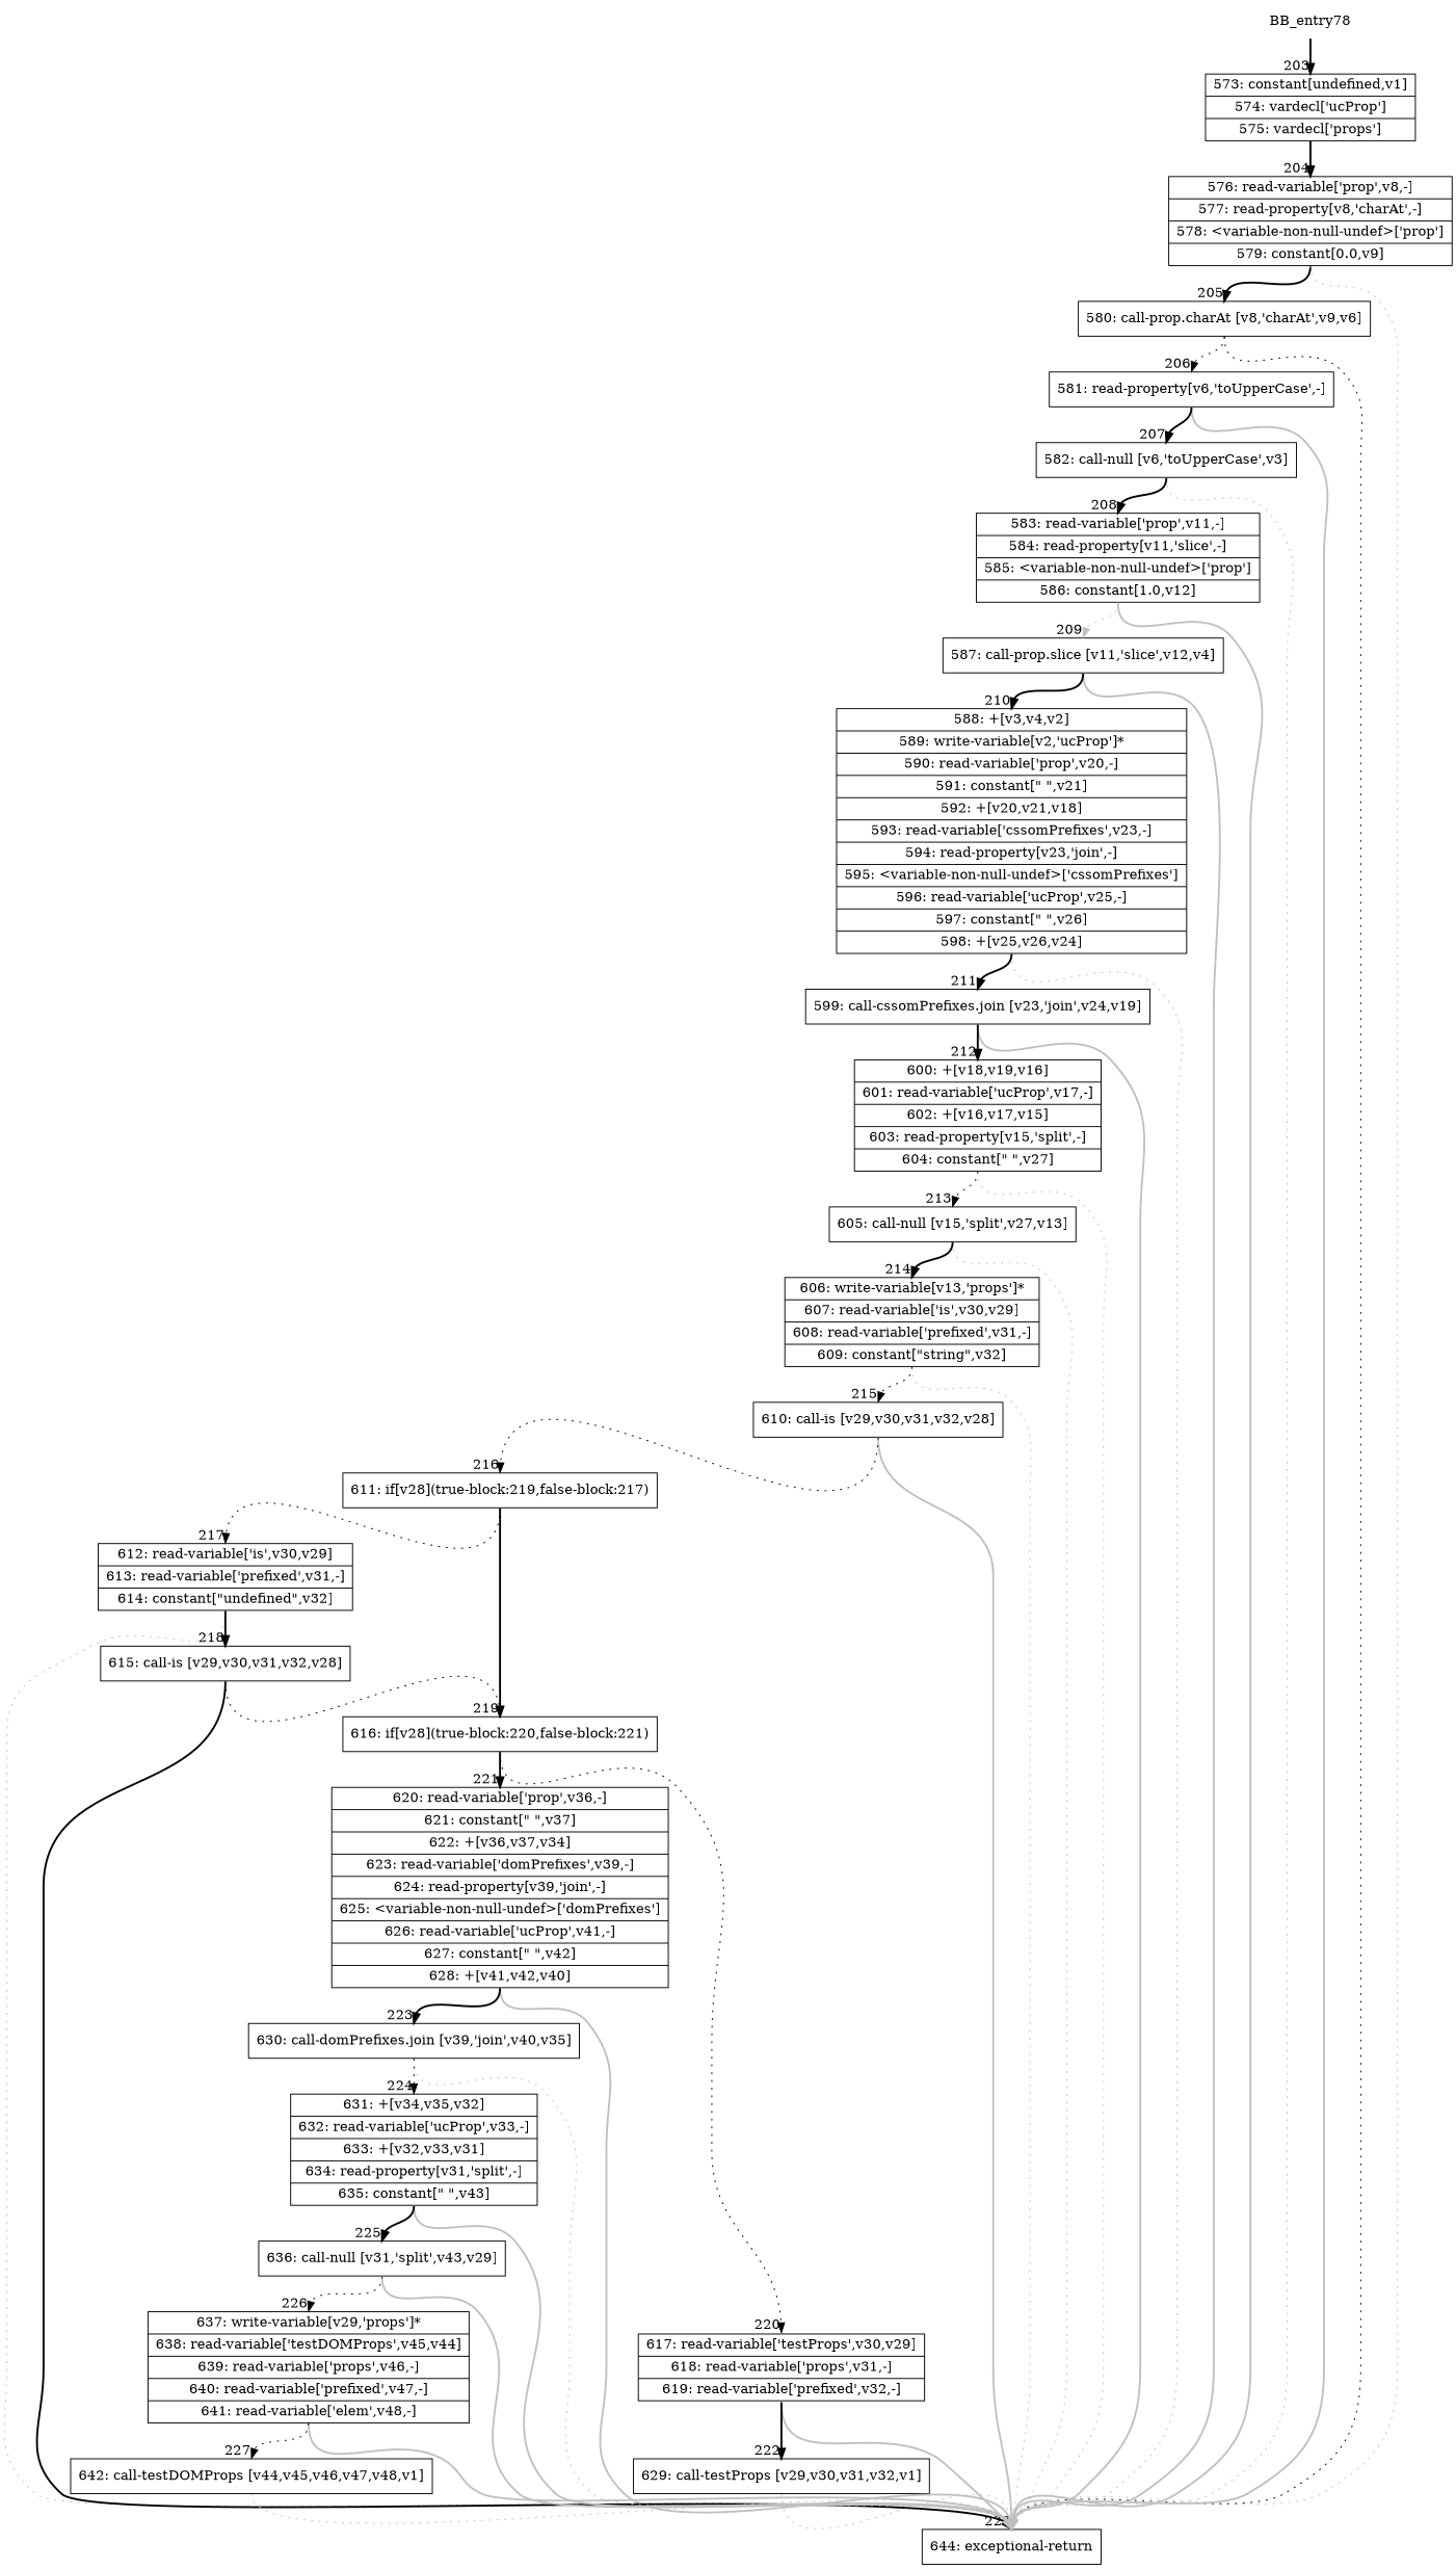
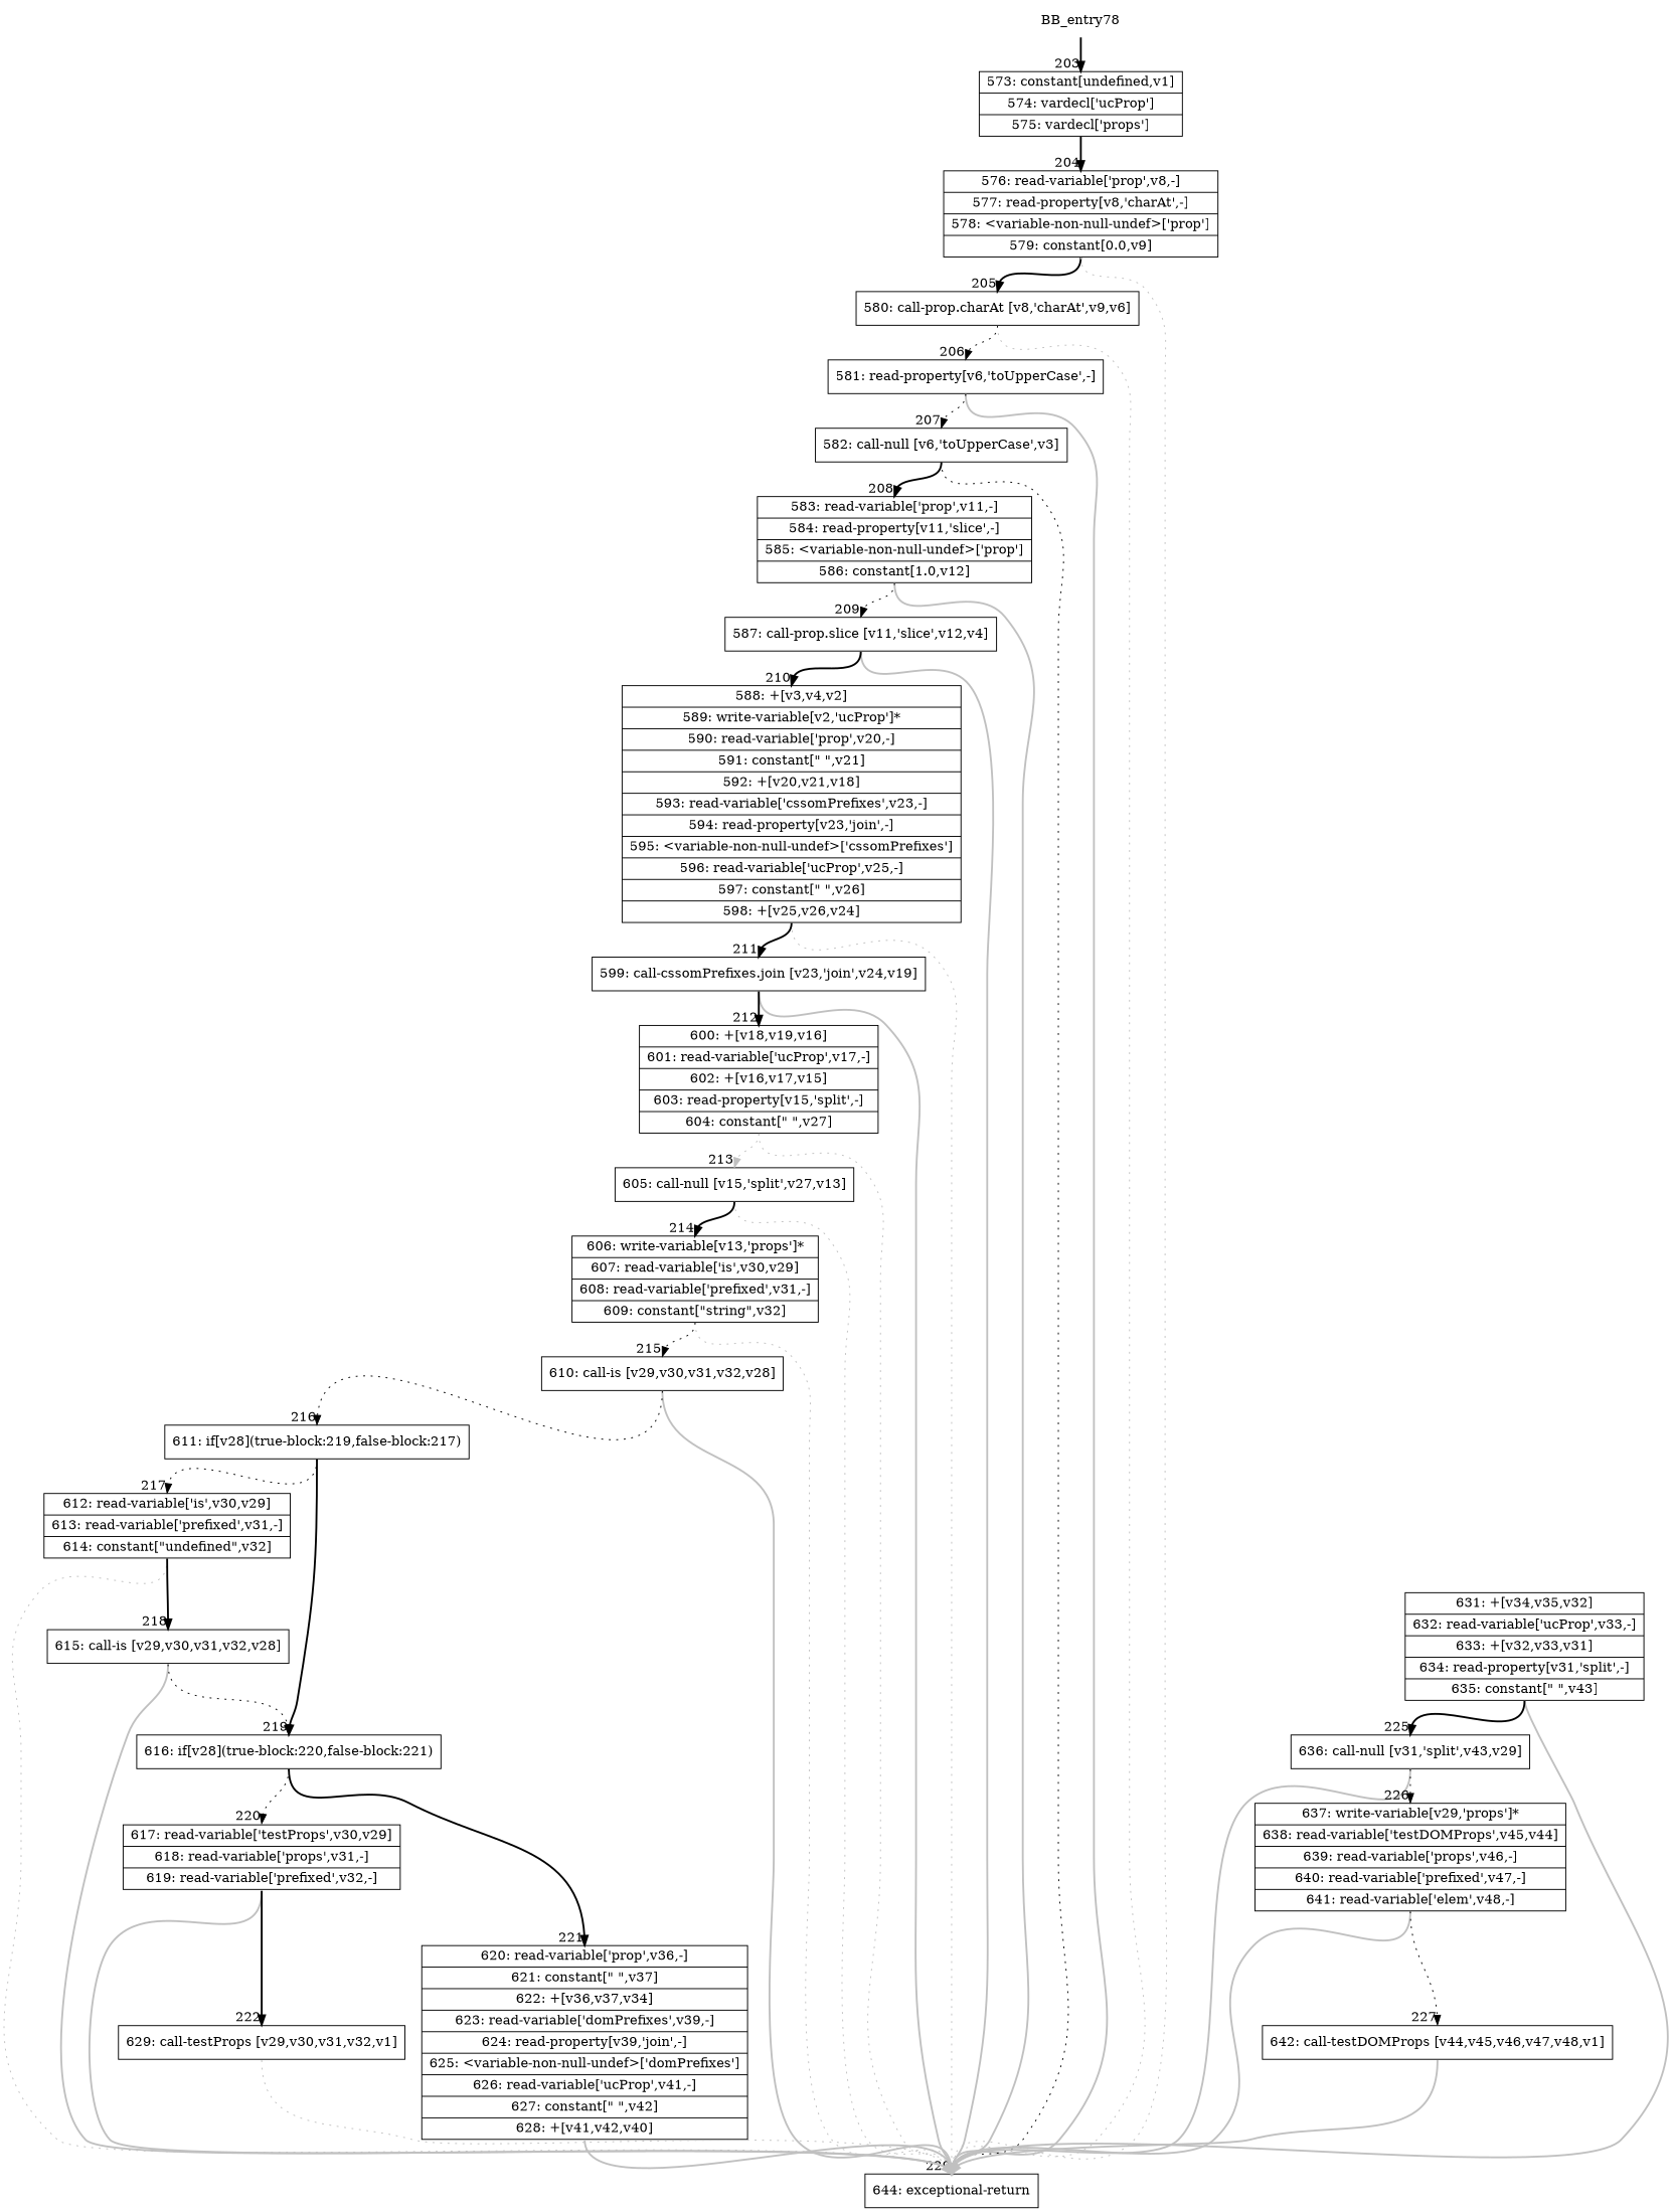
  digraph {
    rankdir=TD
    node [shape=record]
    edge [headport=n style=bold tailport=s]
    n1 [label=BB_entry78 shape=none]
    n2 [label="{573: constant[undefined,v1]|574: vardecl['ucProp']|575: vardecl['props']}"]
    n3 [label="{576: read-variable['prop',v8,-]|577: read-property[v8,'charAt',-]|578: \<variable-non-null-undef\>['prop']|579: constant[0.0,v9]}"]
    n4 [label="{580: call-prop.charAt [v8,'charAt',v9,v6]}"]
    n5 [label="{644: exceptional-return}"]
    n6 [label="{581: read-property[v6,'toUpperCase',-]}"]
    n7 [label="{582: call-null [v6,'toUpperCase',v3]}"]
    n8 [label="{583: read-variable['prop',v11,-]|584: read-property[v11,'slice',-]|585: \<variable-non-null-undef\>['prop']|586: constant[1.0,v12]}"]
    n9 [label="{587: call-prop.slice [v11,'slice',v12,v4]}"]
    n10 [label="{588: +[v3,v4,v2]|589: write-variable[v2,'ucProp']*|590: read-variable['prop',v20,-]|591: constant[\" \",v21]|592: +[v20,v21,v18]|593: read-variable['cssomPrefixes',v23,-]|594: read-property[v23,'join',-]|595: \<variable-non-null-undef\>['cssomPrefixes']|596: read-variable['ucProp',v25,-]|597: constant[\" \",v26]|598: +[v25,v26,v24]}"]
    n11 [label="{599: call-cssomPrefixes.join [v23,'join',v24,v19]}"]
    n12 [label="{600: +[v18,v19,v16]|601: read-variable['ucProp',v17,-]|602: +[v16,v17,v15]|603: read-property[v15,'split',-]|604: constant[\" \",v27]}"]
    n13 [label="{605: call-null [v15,'split',v27,v13]}"]
    n14 [label="{606: write-variable[v13,'props']*|607: read-variable['is',v30,v29]|608: read-variable['prefixed',v31,-]|609: constant[\"string\",v32]}"]
    n15 [label="{610: call-is [v29,v30,v31,v32,v28]}"]
    n16 [label="{611: if[v28](true-block:219,false-block:217)}"]
    n17 [label="{616: if[v28](true-block:220,false-block:221)}"]
    n18 [label="{612: read-variable['is',v30,v29]|613: read-variable['prefixed',v31,-]|614: constant[\"undefined\",v32]}"]
    n19 [label="{617: read-variable['testProps',v30,v29]|618: read-variable['props',v31,-]|619: read-variable['prefixed',v32,-]}"]
    n20 [label="{620: read-variable['prop',v36,-]|621: constant[\" \",v37]|622: +[v36,v37,v34]|623: read-variable['domPrefixes',v39,-]|624: read-property[v39,'join',-]|625: \<variable-non-null-undef\>['domPrefixes']|626: read-variable['ucProp',v41,-]|627: constant[\" \",v42]|628: +[v41,v42,v40]}"]
    n21 [label="{615: call-is [v29,v30,v31,v32,v28]}"]
    n22 [label="{629: call-testProps [v29,v30,v31,v32,v1]}"]
-   n23 [label="{630: call-domPrefixes.join [v39,'join',v40,v35]}"]
    n24 [label="{631: +[v34,v35,v32]|632: read-variable['ucProp',v33,-]|633: +[v32,v33,v31]|634: read-property[v31,'split',-]|635: constant[\" \",v43]}"]
    n25 [label="{636: call-null [v31,'split',v43,v29]}"]
    n26 [label="{637: write-variable[v29,'props']*|638: read-variable['testDOMProps',v45,v44]|639: read-variable['props',v46,-]|640: read-variable['prefixed',v47,-]|641: read-variable['elem',v48,-]}"]
    n27 [label="{642: call-testDOMProps [v44,v45,v46,v47,v48,v1]}"]
    n1 -> n2 [headlabel="    203"]
    n2 -> n3 [headlabel="      204"]
    n3 -> n4 [headlabel="      205"]
    n3 -> n5 [color=gray headlabel="      229" style=dotted]
-   n4 -> n5 [color=black style=dotted]
+   n4 -> n5 [color=gray style=dotted]
    n4 -> n6 [headlabel="      206" style=dotted]
    n6 -> n5 [color=gray]
-   n6 -> n7 [headlabel="      207"]
-   n7 -> n5 [color=gray style=dotted]
+   n6 -> n7 [headlabel="      207" style=dotted]
+   n7 -> n5 [color=black style=dotted]
    n7 -> n8 [headlabel="      208"]
    n8 -> n5 [color=gray]
-   n8 -> n9 [headlabel="      209" style=dotted color=gray]
+   n8 -> n9 [headlabel="      209" style=dotted]
    n9 -> n5 [color=gray]
    n9 -> n10 [headlabel="      210"]
    n10 -> n5 [color=gray style=dotted]
    n10 -> n11 [headlabel="      211"]
    n11 -> n5 [color=gray]
    n11 -> n12 [headlabel="      212"]
    n12 -> n5 [color=gray style=dotted]
-   n12 -> n13 [headlabel="      213" style=dotted]
+   n12 -> n13 [headlabel="      213" style=dotted color=gray]
    n13 -> n5 [color=gray style=dotted]
    n13 -> n14 [headlabel="      214"]
    n14 -> n5 [color=gray style=dotted]
    n14 -> n15 [headlabel="      215" style=dotted]
    n15 -> n5 [color=gray]
    n15 -> n16 [headlabel="      216" style=dotted]
    n16 -> n17 [headlabel="      219"]
    n16 -> n18 [headlabel="      217" style=dotted]
    n17 -> n19 [headlabel="      220" style=dotted]
    n17 -> n20 [headlabel="      221"]
    n18 -> n5 [color=gray style=dotted]
    n18 -> n21 [headlabel="      218"]
    n19 -> n5 [color=gray]
    n19 -> n22 [headlabel="      222"]
    n20 -> n5 [color=gray]
-   n20 -> n23 [headlabel="      223"]
-   n21 -> n5 [color=black]
+   n21 -> n5 [color=gray]
    n21 -> n17 [style=dotted]
    n22 -> n5 [color=gray style=dotted]
-   n23 -> n5 [color=gray style=dotted]
-   n23 -> n24 [headlabel="      224" style=dotted]
    n24 -> n5 [color=gray]
    n24 -> n25 [headlabel="      225"]
    n25 -> n5 [color=gray]
    n25 -> n26 [headlabel="      226" style=dotted]
    n26 -> n5 [color=gray]
    n26 -> n27 [headlabel="      227" style=dotted]
-   n27 -> n5 [color=gray style=dotted]
+   n27 -> n5 [color=gray]
  }
